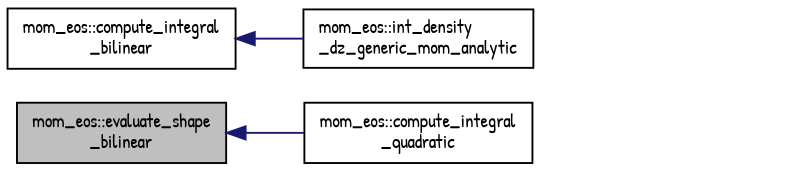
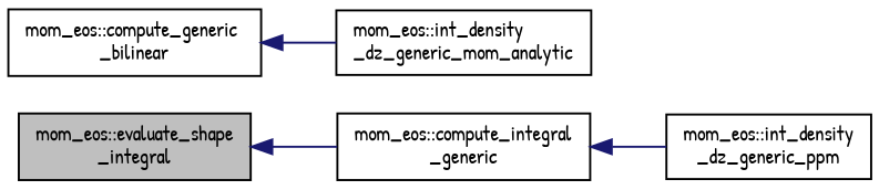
  digraph {
    fontname="Patrick Hand"
    rankdir=LR
    node [color=black fillcolor=white fontname="Patrick Hand" fontsize=10 shape=record style=filled]
    edge [color=midnightblue dir=back fontname="Patrick Hand" fontsize=10 labelfontname=Helvetica labelfontsize=10 style=solid]
-   n1 [fillcolor=grey75 fontcolor=black height=0.2 label="mom_eos::evaluate_shape\l_bilinear" width=0.4]
-   n2 [height=0.2 label="mom_eos::compute_integral\l_quadratic" width=0.4]
-   n3 [height=0.2 label="mom_eos::compute_integral\l_bilinear" width=0.4]
+   n1 [fillcolor=grey75 fontcolor=black height=0.2 label="mom_eos::evaluate_shape\l_integral" width=0.4]
+   n2 [height=0.2 label="mom_eos::compute_integral\l_generic" width=0.4]
+   n3 [height=0.2 label="mom_eos::compute_generic\l_bilinear" width=0.4]
    n4 [height=0.2 label="mom_eos::int_density\l_dz_generic_mom_analytic" width=0.4]
+   n5 [height=0.2 label="mom_eos::int_density\l_dz_generic_ppm" width=0.4]
    n1 -> n2
+   n2 -> n5
    n3 -> n4
  }
